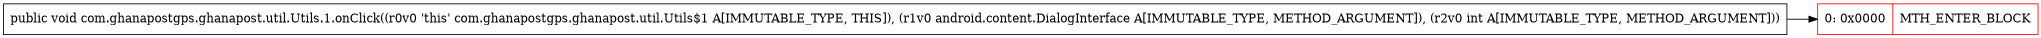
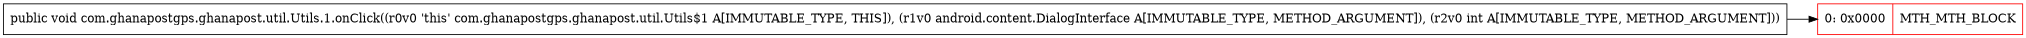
  digraph {
    rankdir=LR
    node [shape=record]
-   n1 [color=red label="{0\:\ 0x0000|MTH_ENTER_BLOCK\l}"]
+   n1 [color=red label="{0\:\ 0x0000|MTH_MTH_BLOCK\l}"]
    n2 [label="{public void com.ghanapostgps.ghanapost.util.Utils.1.onClick((r0v0 'this' com.ghanapostgps.ghanapost.util.Utils$1 A[IMMUTABLE_TYPE, THIS]), (r1v0 android.content.DialogInterface A[IMMUTABLE_TYPE, METHOD_ARGUMENT]), (r2v0 int A[IMMUTABLE_TYPE, METHOD_ARGUMENT])) }"]
    subgraph cluster_1 {
      label="R(0)"
    }
    n2 -> n1
  }
